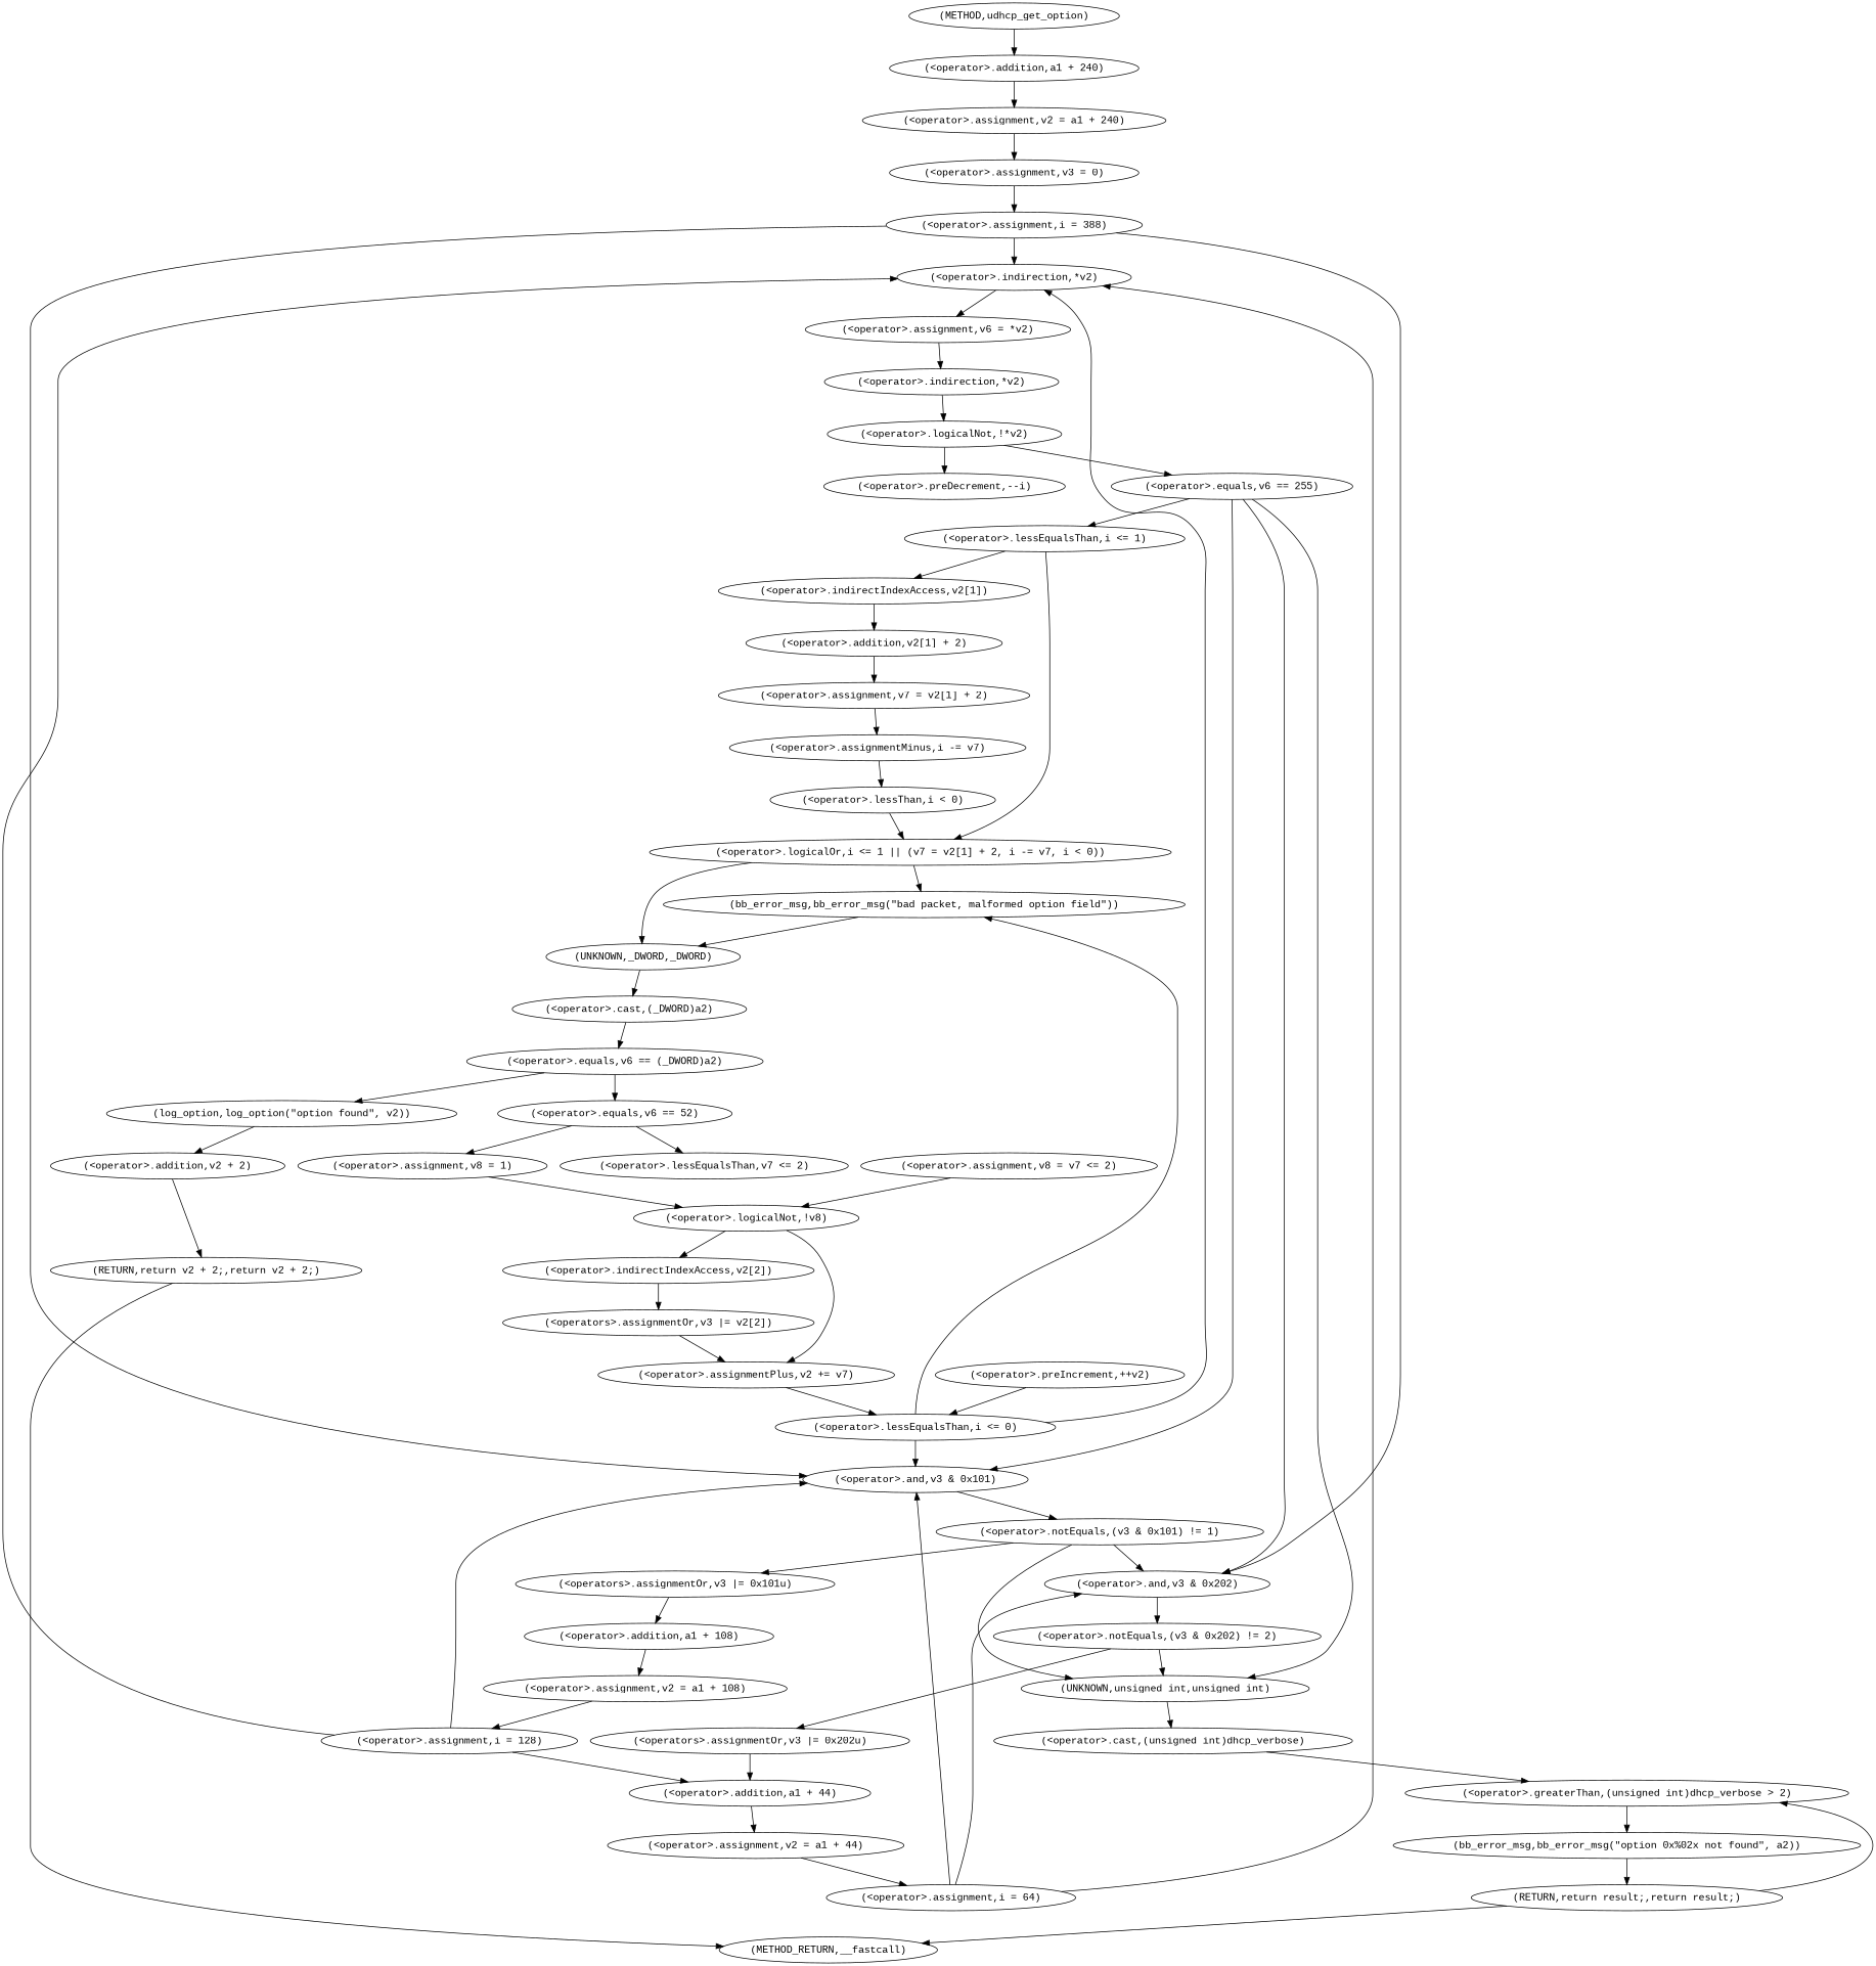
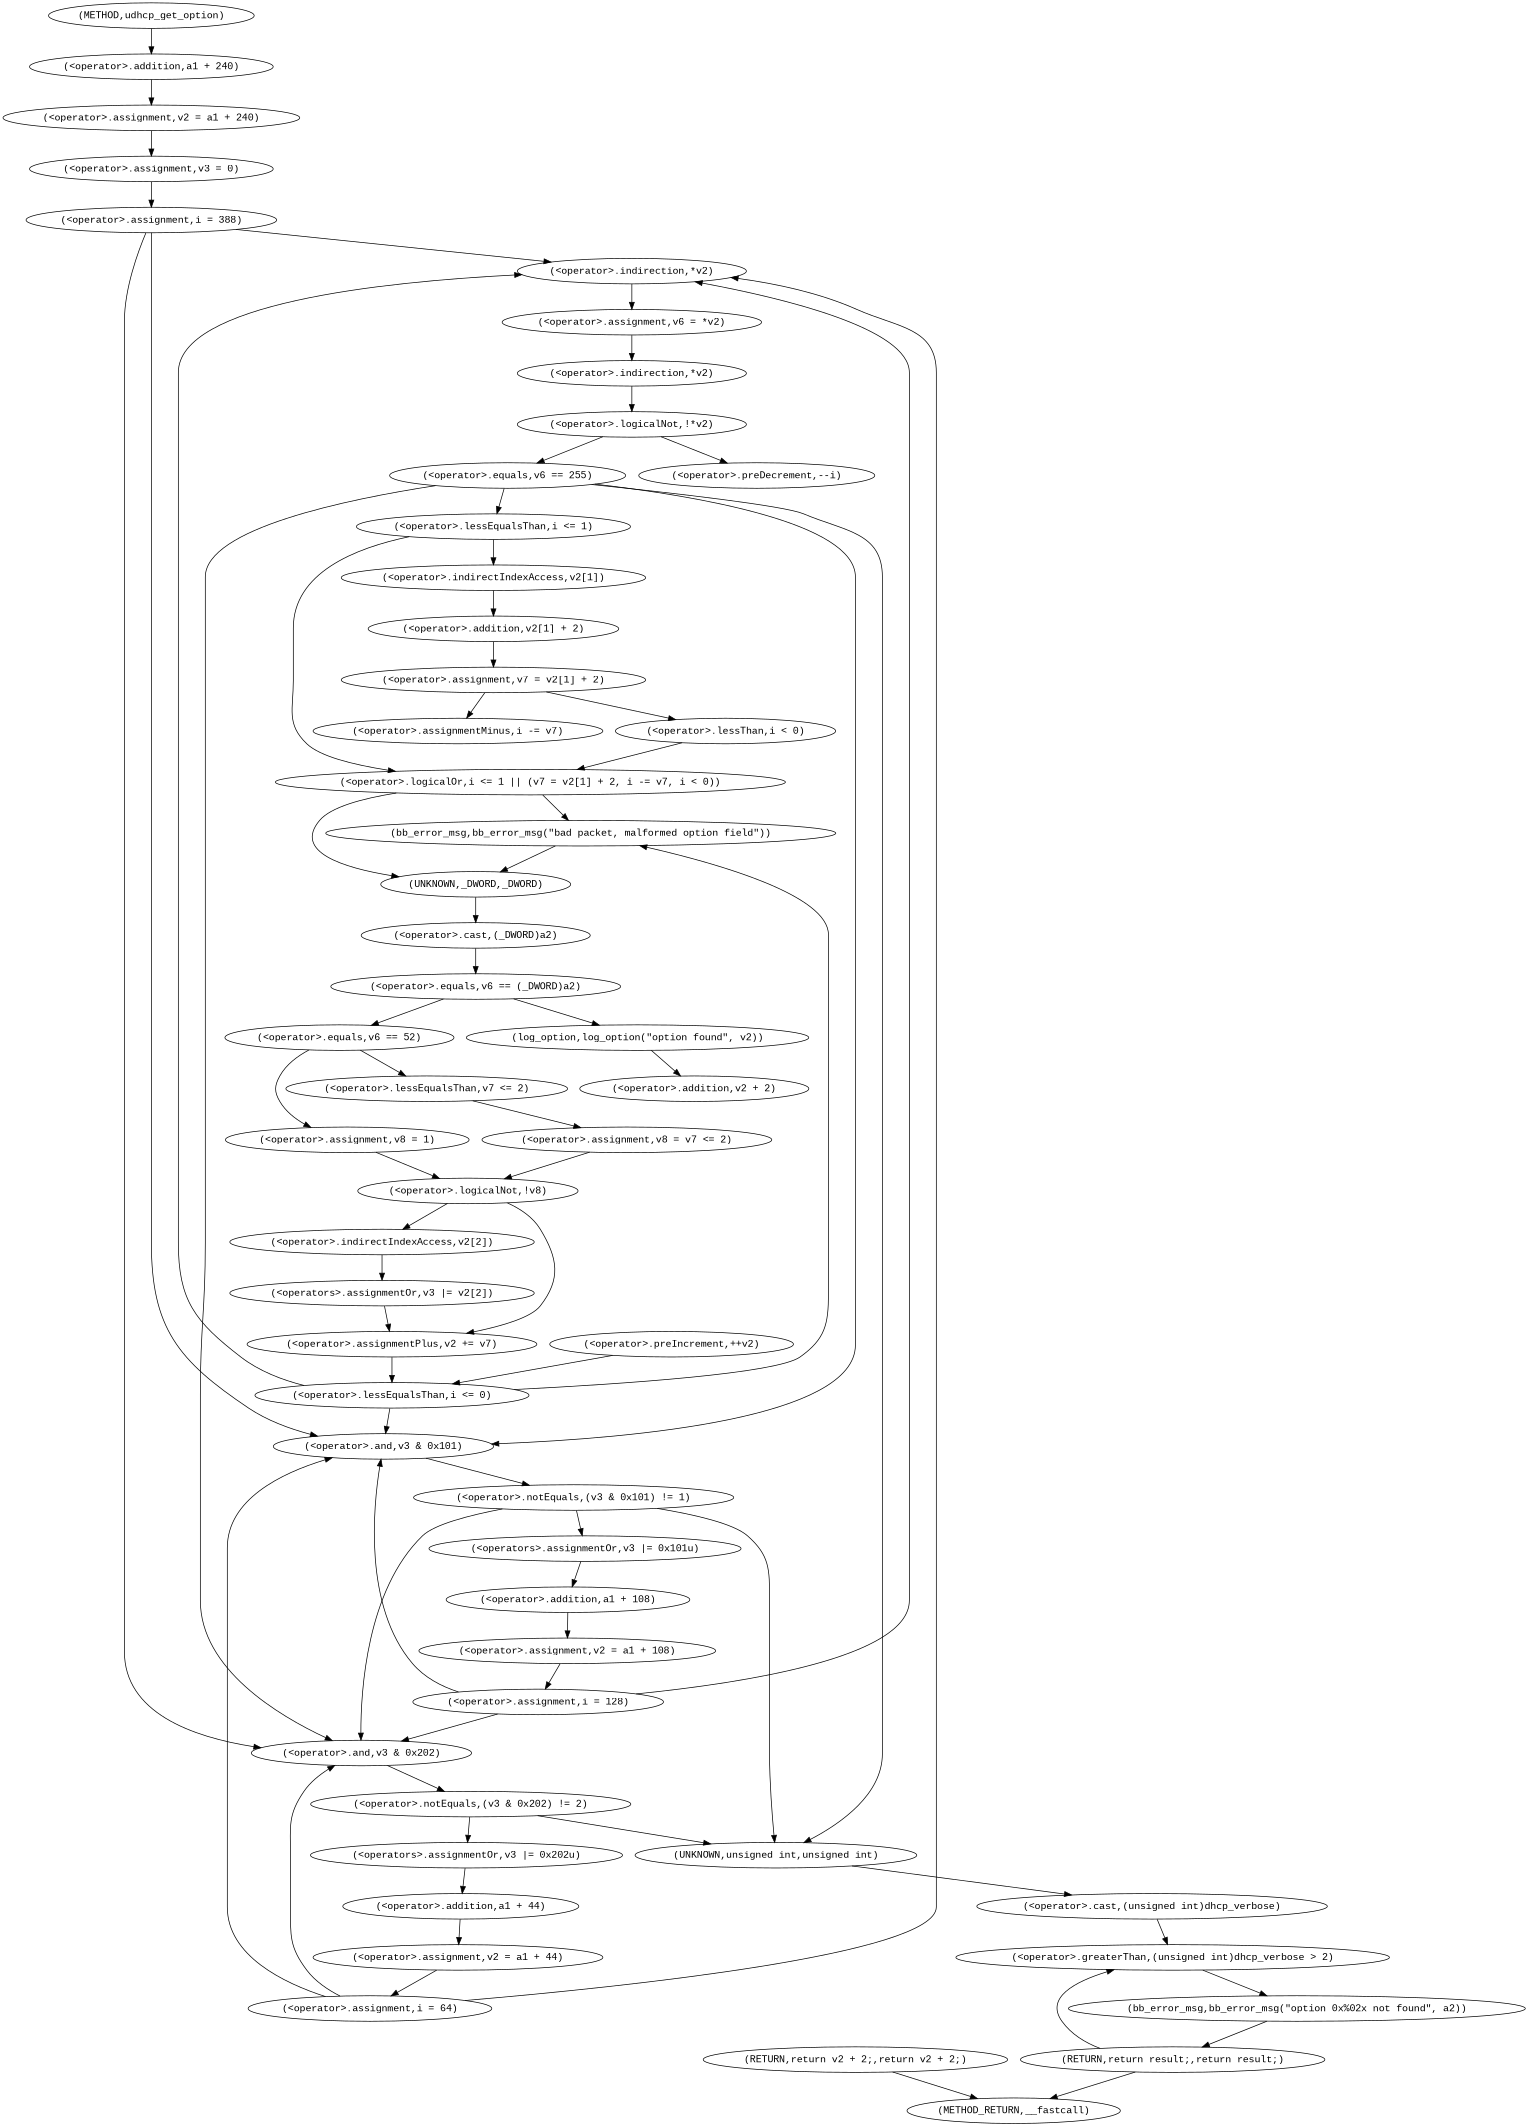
  digraph {
    fontname="Liberation Mono"
    node [fontname="Liberation Mono"]
    edge [fontname="Liberation Mono"]
    n1 [label="(<operator>.assignment,v2 = a1 + 240)"]
    n2 [label="(<operator>.assignment,v3 = 0)"]
    n3 [label="(<operator>.assignment,i = 388)"]
    n4 [label="(<operator>.addition,a1 + 240)"]
    n5 [label="(<operator>.indirection,*v2)"]
    n6 [label="(<operator>.and,v3 & 0x101)"]
    n7 [label="(<operator>.and,v3 & 0x202)"]
    n8 [label="(<operator>.assignment,v6 = *v2)"]
    n9 [label="(<operator>.notEquals,(v3 & 0x101) != 1)"]
    n10 [label="(<operator>.notEquals,(v3 & 0x202) != 2)"]
    n11 [label="(<operator>.assignment,i = 64)"]
    n12 [label="(<operator>.indirection,*v2)"]
    n13 [label="(<operator>.logicalNot,!*v2)"]
    n14 [label="(<operator>.preDecrement,--i)"]
    n15 [label="(<operator>.equals,v6 == 255)"]
    n16 [label="(<operator>.lessEqualsThan,i <= 1)"]
    n17 [label="(UNKNOWN,unsigned int,unsigned int)"]
    n18 [label="(<operator>.preIncrement,++v2)"]
    n19 [label="(<operator>.lessEqualsThan,i <= 0)"]
    n20 [label="(bb_error_msg,bb_error_msg(\"bad packet, malformed option field\"))"]
    n21 [label="(<operator>.logicalOr,i <= 1 || (v7 = v2[1] + 2, i -= v7, i < 0))"]
    n22 [label="(<operator>.indirectIndexAccess,v2[1])"]
    n23 [label="(<operator>.cast,(unsigned int)dhcp_verbose)"]
    n24 [label="(UNKNOWN,_DWORD,_DWORD)"]
    n25 [label="(<operator>.cast,(_DWORD)a2)"]
    n26 [label="(<operator>.addition,v2[1] + 2)"]
    n27 [label="(<operator>.assignment,v7 = v2[1] + 2)"]
    n28 [label="(<operator>.assignmentMinus,i -= v7)"]
    n29 [label="(<operator>.lessThan,i < 0)"]
    n30 [label="(<operator>.equals,v6 == (_DWORD)a2)"]
    n31 [label="(log_option,log_option(\"option found\", v2))"]
    n32 [label="(<operator>.equals,v6 == 52)"]
    n33 [label="(<operator>.addition,v2 + 2)"]
    n34 [label="(<operator>.lessEqualsThan,v7 <= 2)"]
    n35 [label="(<operator>.assignment,v8 = 1)"]
    n36 [label="(RETURN,return v2 + 2;,return v2 + 2;)"]
    n37 [label="(METHOD_RETURN,__fastcall)"]
    n38 [label="(<operator>.assignment,v8 = v7 <= 2)"]
    n39 [label="(<operator>.logicalNot,!v8)"]
    n40 [label="(<operator>.indirectIndexAccess,v2[2])"]
    n41 [label="(<operator>.assignmentPlus,v2 += v7)"]
    n42 [label="(<operators>.assignmentOr,v3 |= v2[2])"]
    n43 [label="(<operators>.assignmentOr,v3 |= 0x101u)"]
    n44 [label="(<operator>.addition,a1 + 108)"]
    n45 [label="(<operator>.assignment,v2 = a1 + 108)"]
    n46 [label="(<operator>.assignment,i = 128)"]
    n47 [label="(<operators>.assignmentOr,v3 |= 0x202u)"]
    n48 [label="(<operator>.addition,a1 + 44)"]
    n49 [label="(<operator>.assignment,v2 = a1 + 44)"]
    n50 [label="(<operator>.greaterThan,(unsigned int)dhcp_verbose > 2)"]
    n51 [label="(bb_error_msg,bb_error_msg(\"option 0x%02x not found\", a2))"]
    n52 [label="(RETURN,return result;,return result;)"]
    n53 [label="(METHOD,udhcp_get_option)"]
    n1 -> n2
    n2 -> n3
    n3 -> n5
    n3 -> n6
    n3 -> n7
    n4 -> n1
    n5 -> n8
    n6 -> n9
    n7 -> n10
    n8 -> n12
    n9 -> n7
    n9 -> n17
    n9 -> n43
    n10 -> n17
    n10 -> n47
    n11 -> n5
    n11 -> n6
    n11 -> n7
    n12 -> n13
    n13 -> n14
    n13 -> n15
    n15 -> n6
    n15 -> n7
    n15 -> n16
    n15 -> n17
    n16 -> n21
    n16 -> n22
    n17 -> n23
    n18 -> n19
    n19 -> n5
    n19 -> n6
    n19 -> n20
    n20 -> n24
    n21 -> n20
    n21 -> n24
    n22 -> n26
    n23 -> n50
    n24 -> n25
    n25 -> n30
    n26 -> n27
    n27 -> n28
-   n28 -> n29
+   n27 -> n29
    n29 -> n21
    n30 -> n31
    n30 -> n32
    n31 -> n33
    n32 -> n34
    n32 -> n35
-   n33 -> n36
+   n34 -> n38
    n35 -> n39
    n36 -> n37
    n38 -> n39
    n39 -> n40
    n39 -> n41
    n40 -> n42
    n41 -> n19
    n42 -> n41
    n43 -> n44
    n44 -> n45
    n45 -> n46
    n46 -> n5
    n46 -> n6
-   n46 -> n48
+   n46 -> n7
    n47 -> n48
    n48 -> n49
    n49 -> n11
    n50 -> n51
    n51 -> n52
    n52 -> n37
    n52 -> n50
    n53 -> n4
  }
